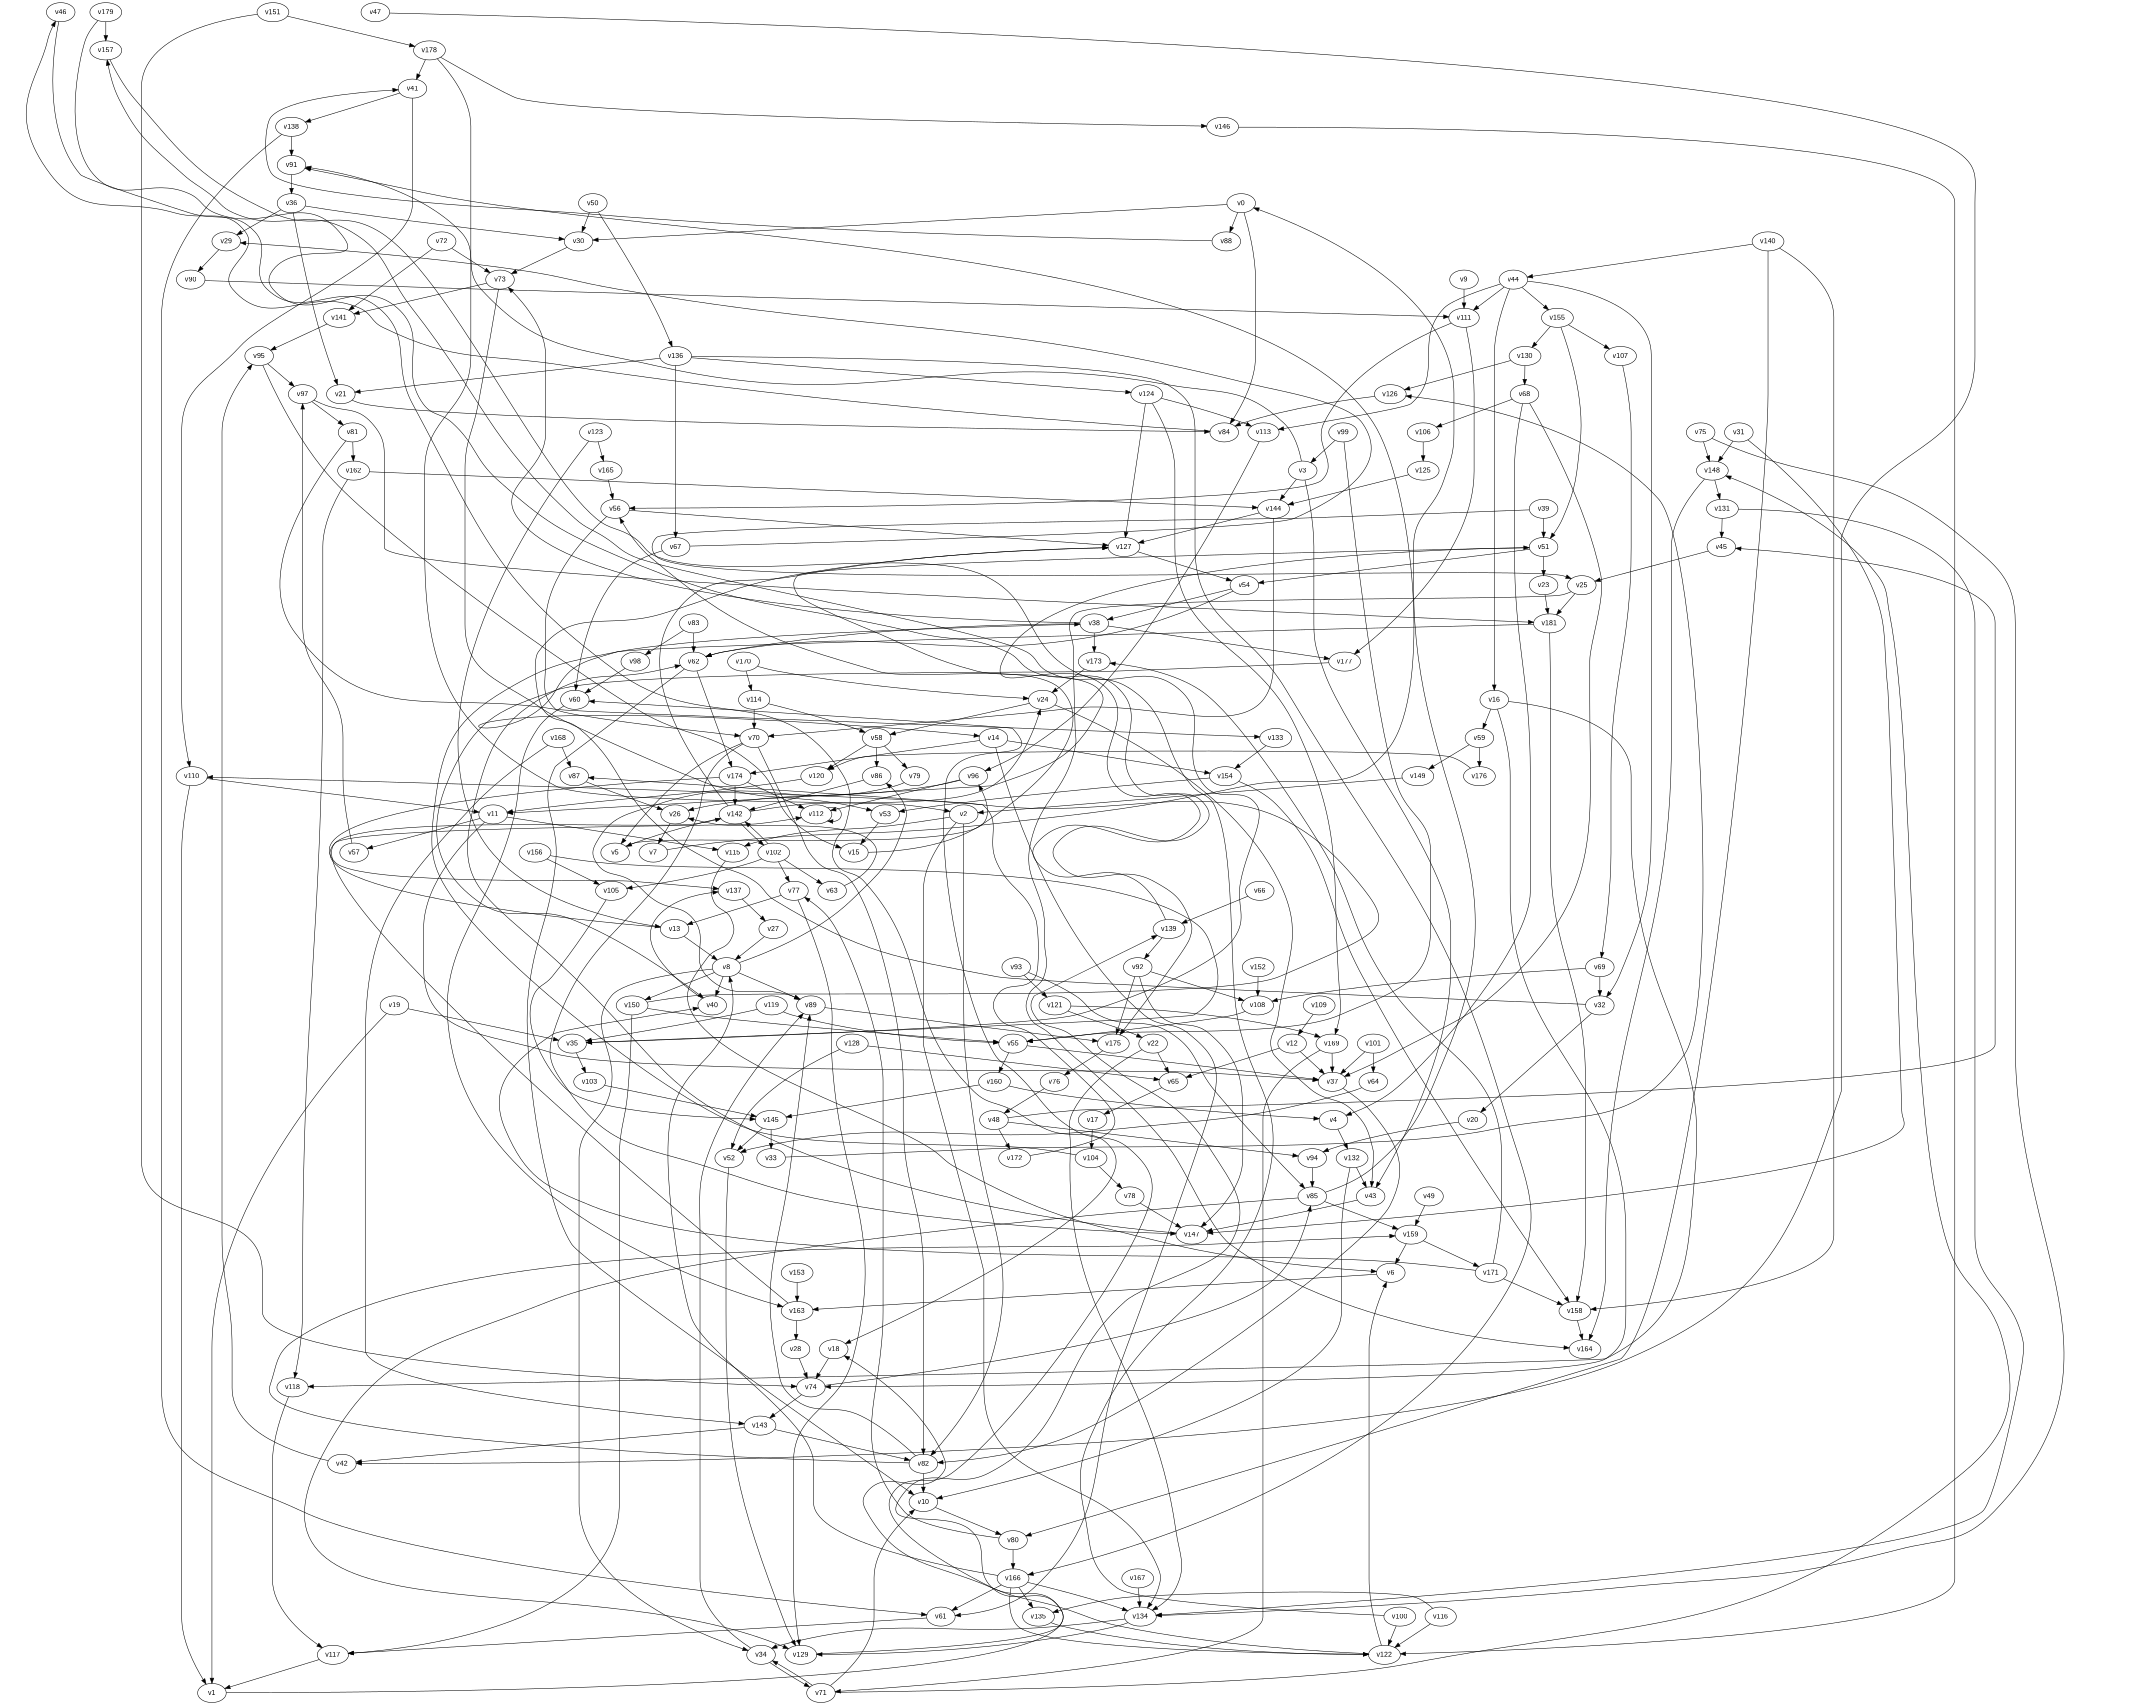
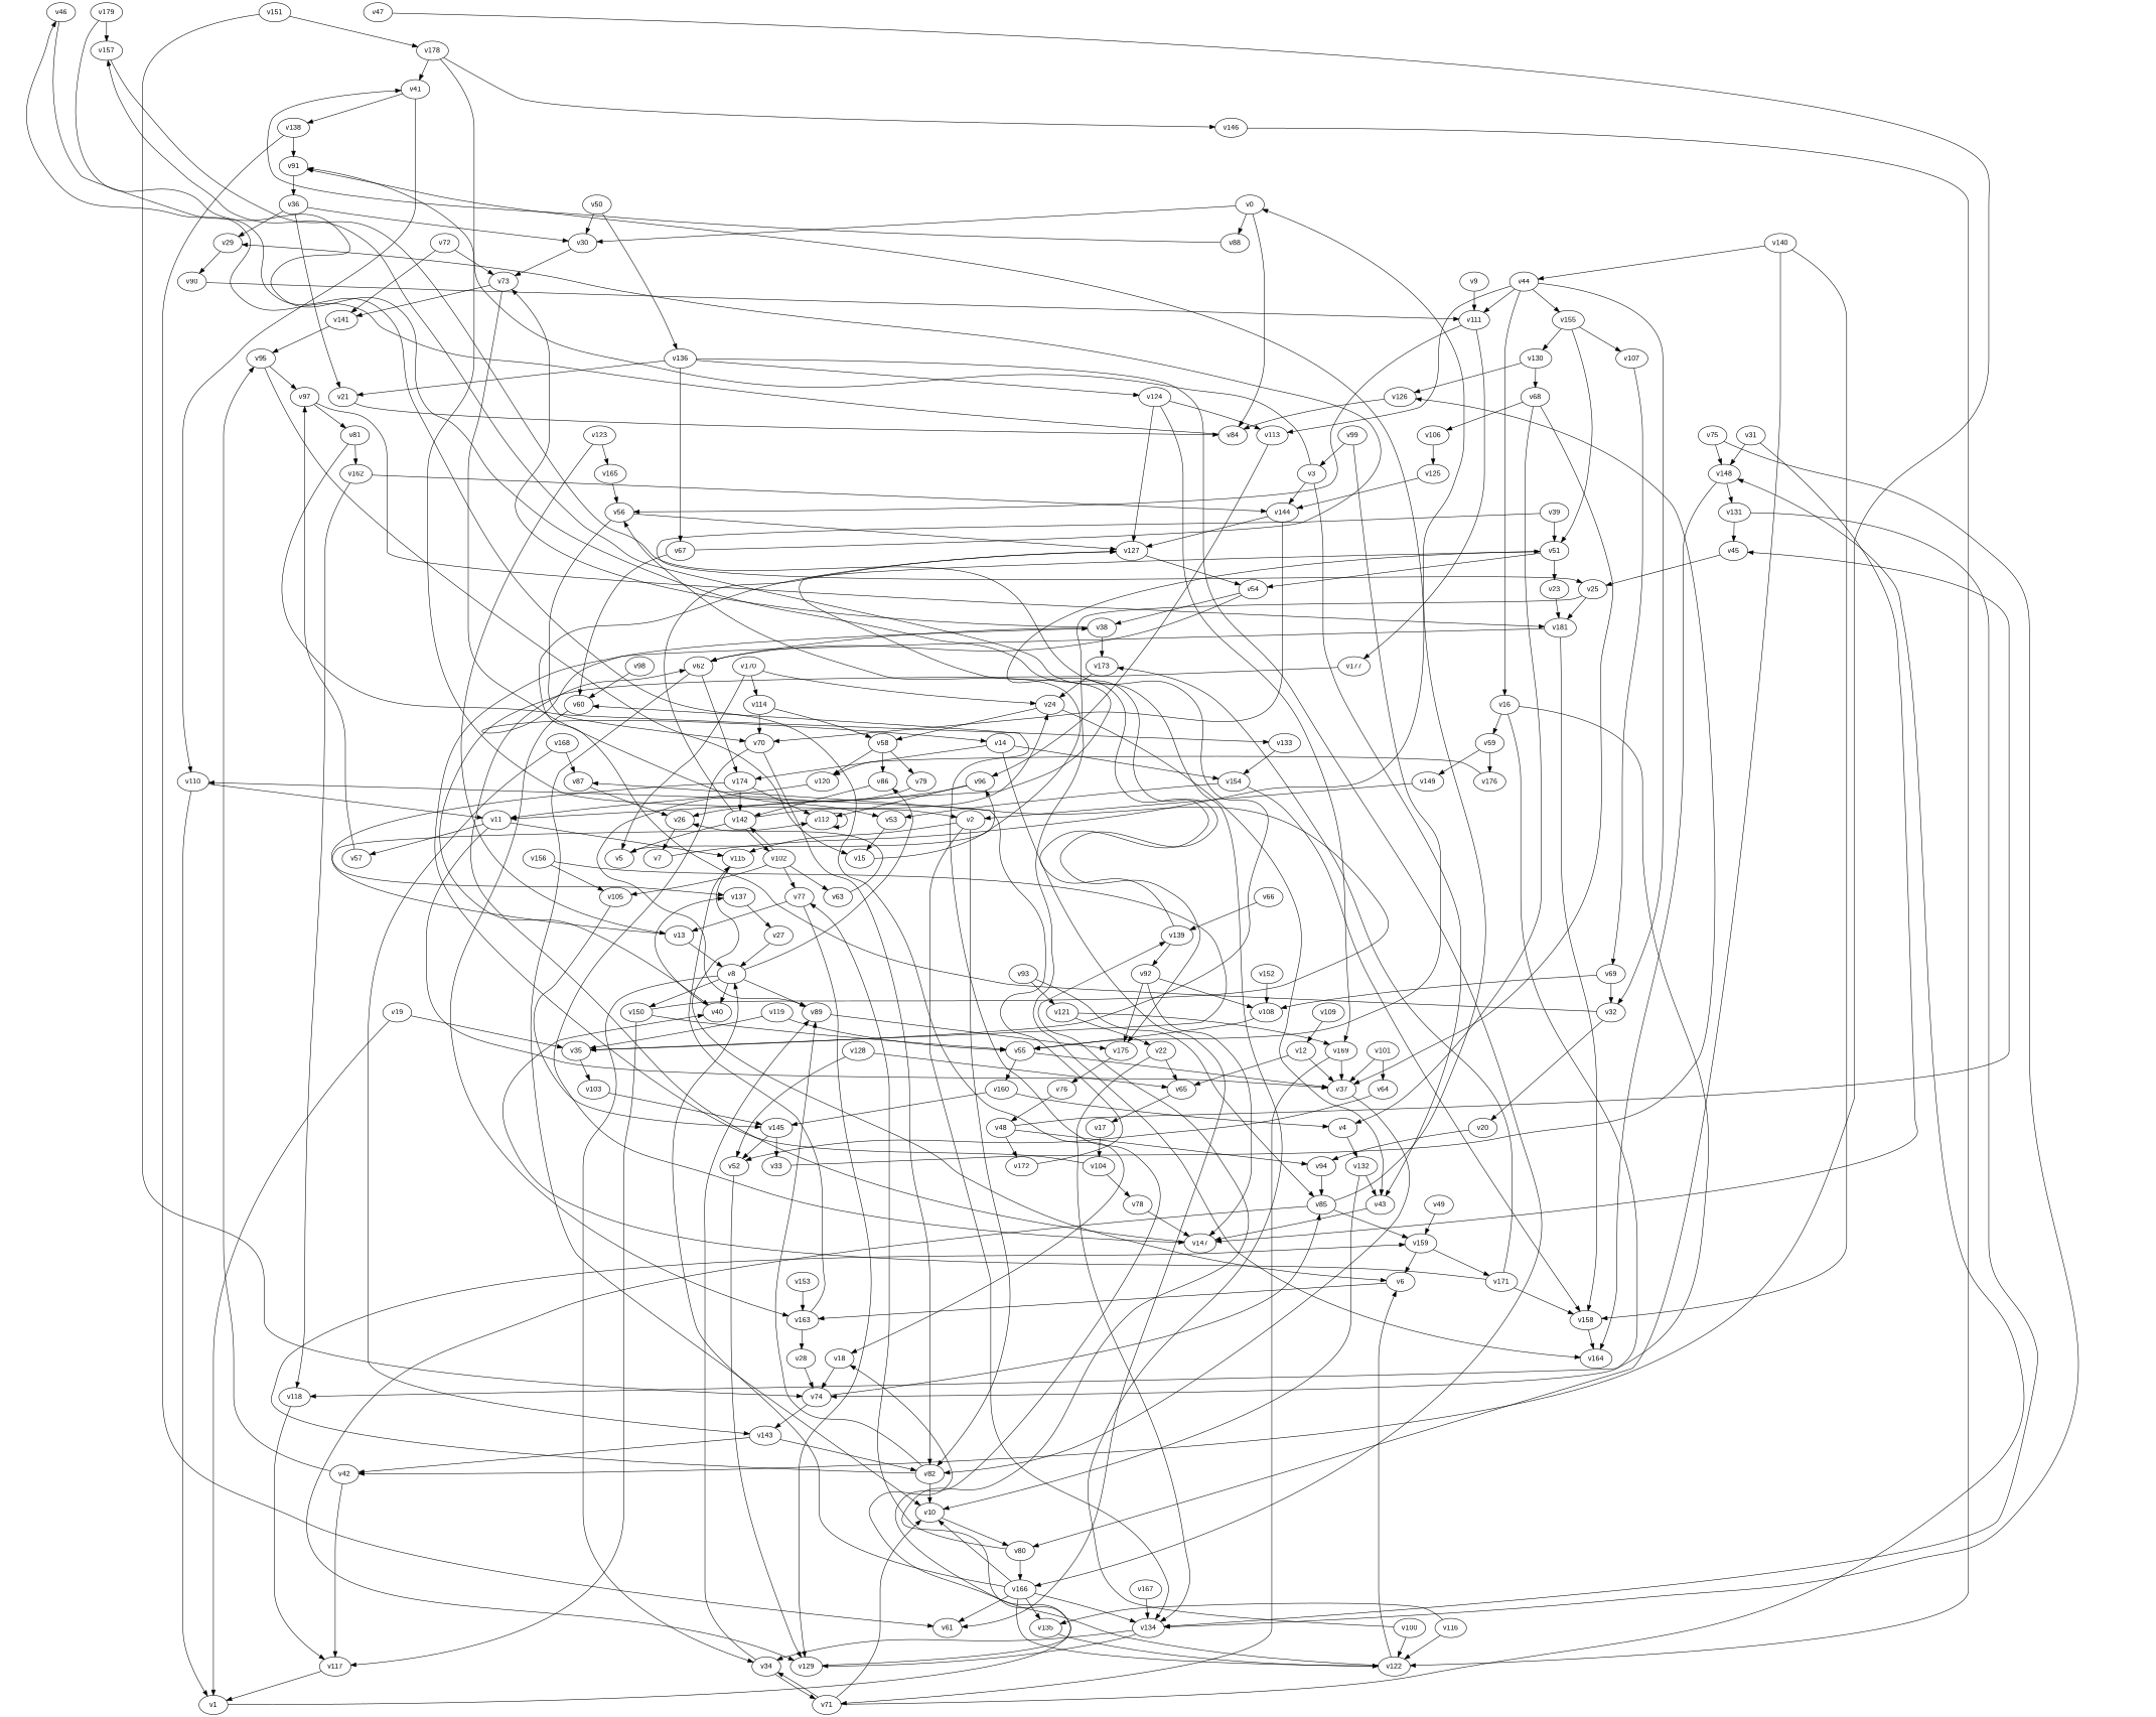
  digraph {
    fontname="Liberation Sans"
    node [fontname="Liberation Sans" player=0]
    edge [fontname="Liberation Sans"]
    v0 [player=1]
    v30 [player=1]
    v84 [player=1]
    v88
    v73
    v46 [player=1]
    v41 [player=1]
    v60 [player=1]
    v1
    v163
    v2
    v82
    v115
    v134 [player=1]
    v89 [player=1]
    v10 [player=1]
    v159
    v6 [player=1]
    v34 [player=1]
    v129
    v3 [player=1]
    v43
    v91
    v144 [player=1]
    v147 [player=1]
    v36
    v127
    v70 [player=1]
    v4 [player=1]
    v132
    v5 [player=1]
    v96
    v112 [player=1]
    v26
    v28
    v7 [player=1]
    v8
    v40
    v86
    v150
    v71
    v137 [player=1]
    v142
    v175
    v110 [player=1]
    v55 [player=1]
    v117
    v9 [player=1]
    v111 [player=1]
    v56
    v177 [player=1]
    v80
    v77 [player=1]
    v166 [player=1]
    v11
    v37
    v57
    v97
    v12 [player=1]
    v65
    v17
    v13
    v61 [player=1]
    v14
    v154
    v174 [player=1]
    v53 [player=1]
    v158 [player=1]
    v15 [player=1]
    v59 [player=1]
    v16
    v74 [player=1]
    v118
    v149
    v176
    v85 [player=1]
    v143
    v104
    v38
    v78
    v18 [player=1]
    v19 [player=1]
    v35 [player=1]
    v103
    v20
    v94
    v21
    v22 [player=1]
    v23 [player=1]
    n90 [label=v181 player=1]
    v24
    v58
    v79 [player=1]
    v120 [player=1]
    v25 [player=1]
    v164
    v27 [player=1]
    v29 [player=1]
    v90 [player=1]
    v141
    v31
    v148 [player=1]
    v62
    v131 [player=1]
    v32 [player=1]
    v54 [player=1]
    v33
    v126
    v145 [player=1]
    v173 [player=1]
    v39
    v51 [player=1]
    v138 [player=1]
    v42 [player=1]
    v95 [player=1]
    v44
    v113 [player=1]
    v155
    v107
    v130 [player=1]
    v45 [player=1]
    v47 [player=1]
    v48 [player=1]
    v172
    v87 [player=1]
    v49
    v171
    v50
    v136 [player=1]
    v67
    v124
    v52
    v139 [player=1]
    v160
    v81
    v63 [player=1]
    v64
    v66 [player=1]
    v92 [player=1]
    v68
    v106
    v125
    v69
    v108 [player=1]
    v72 [player=1]
    v75
    v76 [player=1]
    v122
    v135 [player=1]
    v133 [player=1]
    v162 [player=1]
-   v83
    v98 [player=1]
    v102
    v93 [player=1]
    v121
    v169 [player=1]
    v99
    v100
    v157 [player=1]
    v101 [player=1]
    v105
    v109 [player=1]
    v114
    v116
    v119
    v123 [player=1]
    v165
    v128 [player=1]
    v140
    v146
    v151
    v178
    v152
    v153 [player=1]
    v156
    v167
    v168 [player=1]
    v170 [player=1]
    v179 [player=1]
    v0 -> v30
    v0 -> v84
    v0 -> v88
    v30 -> v73
    v84 -> v46 [constraint="t mod 4 == 1"]
    v88 -> v41 [constraint="t < 10"]
    v73 -> v53
    v73 -> v141
    v46 -> v18 [constraint="t mod 2 == 1"]
    v41 -> v110
    v41 -> v138
    v60 -> v163
    v1 -> v60 [constraint="t < 5"]
-   v163 -> v142 [constraint="t < 15"]
+   v163 -> v115 [constraint="t < 15"]
    v163 -> v28
    v2 -> v82
    v2 -> v115
    v2 -> v134
    v82 -> v89
    v82 -> v10
    v82 -> v159 [constraint="t mod 5 == 4"]
    v115 -> v6 [constraint="t < 12"]
    v134 -> v34
    v134 -> v129
    v89 -> v175
    v10 -> v80
    v159 -> v6
    v159 -> v171
    v6 -> v163
    v34 -> v89
    v34 -> v71
    v129 -> v139 [constraint="t mod 5 == 1"]
    v3 -> v43
    v3 -> v91 [constraint="t >= 1"]
    v3 -> v144
    v43 -> v147
    v91 -> v36
    v144 -> v127
    v144 -> v70
    v147 -> v62 [constraint="t mod 4 == 2"]
    v36 -> v30
    v36 -> v21
    v36 -> v29
    v127 -> v54
    v70 -> v82
    v70 -> v147
-   v70 -> v5
+   v170 -> v5
    v4 -> v132
    v132 -> v10
    v132 -> v43
    v5 -> v96 [constraint="t < 9"]
    v96 -> v112
    v96 -> v26
    v112 -> v112
    v26 -> v7
    v28 -> v74
    v7 -> v91 [constraint="t >= 4"]
    v8 -> v89
    v8 -> v34
    v8 -> v40
    v8 -> v86
    v8 -> v150
    v40 -> v137 [constraint="t mod 5 == 4"]
    v86 -> v142
    v150 -> v110 [constraint="t mod 4 == 1"]
    v150 -> v55
    v150 -> v117
    v71 -> v10
    v71 -> v34
    v71 -> v148 [constraint="t mod 5 == 3"]
    v137 -> v27
    v142 -> v127
    v142 -> v5
    v142 -> v24
    v142 -> v102
    v175 -> v76
    v110 -> v1
    v110 -> v11
    v55 -> v37
    v55 -> v160
    v117 -> v1
    v9 -> v111
    v111 -> v56 [constraint="t < 14"]
    v111 -> v177
    v56 -> v127
    v56 -> v70
    v177 -> v40 [constraint="t < 8"]
    v80 -> v77
    v80 -> v166
    v77 -> v129
    v77 -> v13
    v166 -> v134
+   v166 -> v10
    v166 -> v8
    v166 -> v61
    v166 -> v122
    v166 -> v135
    v11 -> v115
    v11 -> v37
    v11 -> v57
    v37 -> v82
    v57 -> v97
    v97 -> n90
    v97 -> v81
    v12 -> v37
    v12 -> v65
    v65 -> v17
    v17 -> v104
    v13 -> v112 [constraint="t mod 4 == 0"]
    v13 -> v8
-   v61 -> v117
+   v42 -> v117
    v14 -> v61
    v14 -> v154
    v14 -> v174
    v154 -> v53
    v154 -> v158
    v174 -> v112
    v174 -> v137 [constraint="t < 13"]
    v174 -> v142
    v53 -> v15
    v158 -> v164
    v15 -> v56 [constraint="t < 12"]
    v59 -> v149
    v59 -> v176
    v16 -> v59
    v16 -> v74
    v16 -> v118 [constraint="t >= 5"]
    v74 -> v85
    v74 -> v143
    v118 -> v117
    v149 -> v2
    v176 -> v120 [constraint="t mod 3 == 1"]
    v85 -> v0
    v85 -> v159
    v85 -> v129 [constraint="t < 10"]
    v143 -> v82
    v143 -> v42
    v104 -> v38 [constraint="t >= 1"]
    v104 -> v78
    v38 -> v73
-   v38 -> v177
    v38 -> v62
    v38 -> v173
    v78 -> v147
    v18 -> v74
    v19 -> v1
    v19 -> v35
    v35 -> v103
    v103 -> v145 [constraint="t >= 3"]
    v20 -> v94
    v94 -> v85
    v21 -> v84
    v22 -> v134
    v22 -> v65
    v23 -> n90
    n90 -> v14 [constraint="t < 9"]
    n90 -> v158
    v24 -> v43
    v24 -> v58
    v58 -> v86
    v58 -> v79
    v58 -> v120
    v79 -> v89 [constraint="t mod 5 == 4"]
    v120 -> v11
    v25 -> n90
    v25 -> v164 [constraint="t < 7"]
    v27 -> v8
    v29 -> v90
    v90 -> v111 [constraint="t mod 2 == 1"]
    v141 -> v95
    v31 -> v147 [constraint="t >= 4"]
    v31 -> v148
    v148 -> v164
    v148 -> v131
    v62 -> v10
    v62 -> v174
    v131 -> v134 [constraint="t < 9"]
    v131 -> v45
    v32 -> v127 [constraint="t >= 3"]
    v32 -> v20
    v54 -> v38
    v54 -> v62
    v33 -> v126 [constraint="t < 12"]
    v126 -> v84
    v145 -> v33
    v145 -> v52
    v173 -> v24
    v39 -> v25 [constraint="t < 5"]
    v39 -> v51
    v51 -> v11 [constraint="t mod 5 == 3"]
    v51 -> v23
    v51 -> v54
    v138 -> v91
    v138 -> v61
    v42 -> v95
    v95 -> v97
    v95 -> v15 [constraint="t >= 5"]
    v44 -> v111
    v44 -> v16
    v44 -> v32
    v44 -> v113
    v44 -> v155
    v113 -> v96 [constraint="t >= 5"]
    v155 -> v51
    v155 -> v107
    v155 -> v130
    v107 -> v69
    v130 -> v126
    v130 -> v68
    v45 -> v25
    v47 -> v42 [constraint="t >= 4"]
    v48 -> v94
    v48 -> v45 [constraint="t mod 3 == 0"]
    v48 -> v172
    v172 -> v87 [constraint="t >= 5"]
    v87 -> v26
    v49 -> v159
    v171 -> v40 [constraint="t mod 5 == 1"]
    v171 -> v158
    v171 -> v173
    v50 -> v30
    v50 -> v136
    v136 -> v166
    v136 -> v21
    v136 -> v67
    v136 -> v124
    v67 -> v60
    v67 -> v29 [constraint="t < 11"]
    v124 -> v127
    v124 -> v113
    v124 -> v169
    v52 -> v129
    v139 -> v51 [constraint="t mod 4 == 0"]
    v139 -> v92
    v160 -> v4
    v160 -> v145
    v81 -> v133 [constraint="t >= 2"]
    v81 -> v162
    v63 -> v26 [constraint="t >= 3"]
    v64 -> v52 [constraint="t < 14"]
    v66 -> v139
    v92 -> v147
    v92 -> v175
    v92 -> v108
    v68 -> v4
    v68 -> v37
    v68 -> v106
    v106 -> v125
    v125 -> v144
    v69 -> v32
    v69 -> v108
    v108 -> v55
    v72 -> v73
    v72 -> v141
    v75 -> v134 [constraint="t mod 2 == 0"]
    v75 -> v148
    v76 -> v48
    v122 -> v6
    v122 -> v18 [constraint="t < 7"]
    v135 -> v122
    v133 -> v154
    v162 -> v144
    v162 -> v118
-   v83 -> v62
-   v83 -> v98
    v98 -> v60
    v102 -> v142
    v102 -> v77
    v102 -> v63
    v102 -> v105
    v93 -> v85
    v93 -> v121
    v121 -> v22
    v121 -> v169
    v169 -> v71
    v169 -> v37
    v99 -> v3
    v99 -> v55
    v100 -> v122
    v100 -> v157 [constraint="t < 7"]
    v157 -> v35 [constraint="t mod 5 == 1"]
    v101 -> v37
    v101 -> v64
    v105 -> v145
    v109 -> v12
    v114 -> v70
    v114 -> v58
    v116 -> v122
    v116 -> v135 [constraint="t mod 5 == 4"]
    v119 -> v55
    v119 -> v35
    v123 -> v13
    v123 -> v165
    v165 -> v56
    v128 -> v65
    v128 -> v52
    v140 -> v80
    v140 -> v158
    v140 -> v44
    v146 -> v122
    v151 -> v74
    v151 -> v178
    v178 -> v41
    v178 -> v2
    v178 -> v146
    v152 -> v108
    v153 -> v163
    v156 -> v35 [constraint="t < 14"]
    v156 -> v105
    v167 -> v134
    v168 -> v143
    v168 -> v87
    v170 -> v24 [constraint="t < 8"]
    v170 -> v114
    v179 -> v175 [constraint="t >= 5"]
    v179 -> v157
  }
